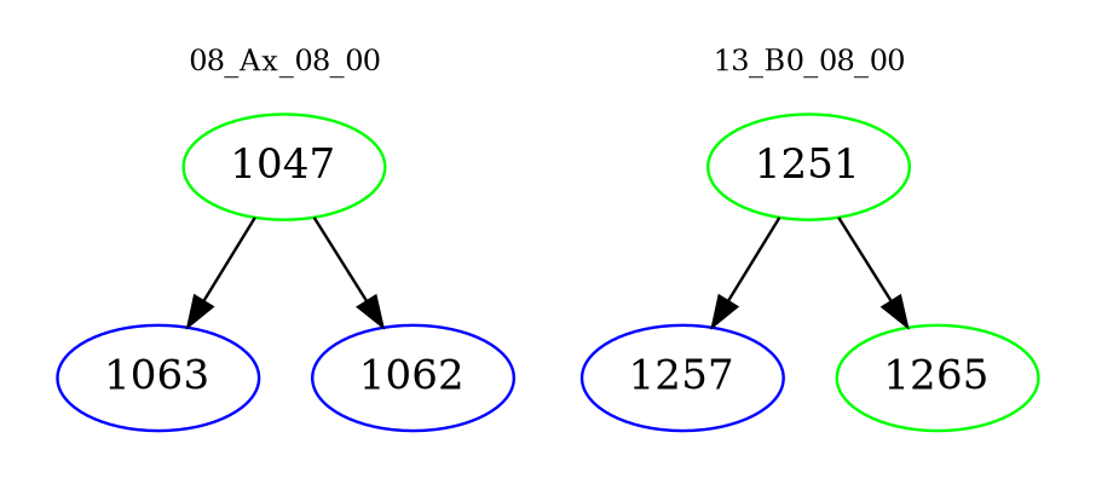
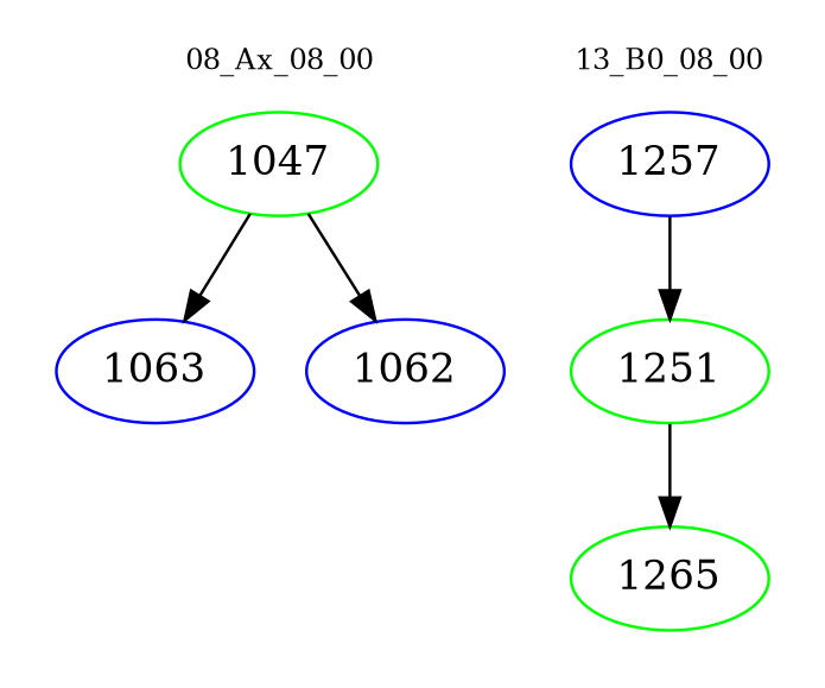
  digraph {
    node [color=green]
    edge [color=black]
    n1 [label=1047]
    n2 [color=blue label=1063]
    n3 [color=blue label=1062]
    n4 [label=1251]
    n5 [color=blue label=1257]
    n6 [label=1265]
    subgraph cluster_1 {
      color=white
      fontsize=10
      label="08_Ax_08_00"
      n1
      n2
      n3
    }
    subgraph cluster_2 {
      color=white
      fontsize=10
      label="13_B0_08_00"
      n4
      n5
      n6
    }
    n1 -> n2
    n1 -> n3
-   n4 -> n5
+   n5 -> n4
    n4 -> n6
  }
